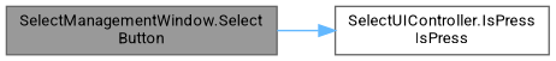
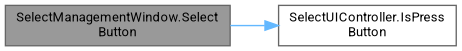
  digraph {
    rankdir=LR
    fontname=Roboto
    node [fontname=Roboto fontsize=10 shape=box style=filled]
    n1 [color=gray40 fillcolor=grey60 fontcolor=black height=0.2 label="SelectManagementWindow.Select\lButton" width=0.4]
-   n2 [color=grey40 fillcolor=white height=0.2 label="SelectUIController.IsPress\lIsPress" width=0.4]
+   n2 [color=grey40 fillcolor=white height=0.2 label="SelectUIController.IsPress\lButton" width=0.4]
    n1 -> n2 [color=steelblue1 fontname=Roboto fontsize=10 labelfontname=Helvetica labelfontsize=10 style=solid]
  }
